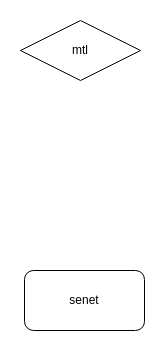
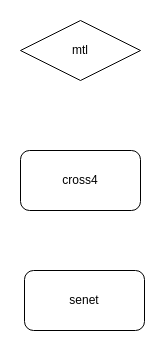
  <mxCell id="0" />
  <mxCell id="1" parent="0" />
  <mxCell id="2" value="senet" style="rounded=1;whiteSpace=wrap;html=1;" vertex="1" parent="1"><mxGeometry x="24" y="270" width="120" height="60" as="geometry" /></mxCell>
+ <mxCell id="3" value="cross4" style="rounded=1;whiteSpace=wrap;html=1;" vertex="1" parent="1"><mxGeometry x="20" y="150" width="120" height="60" as="geometry" /></mxCell>
  <mxCell id="4" value="mtl" style="rhombus;whiteSpace=wrap;html=1;" vertex="1" parent="1"><mxGeometry x="20" y="20" width="120" height="60" as="geometry" /></mxCell>
